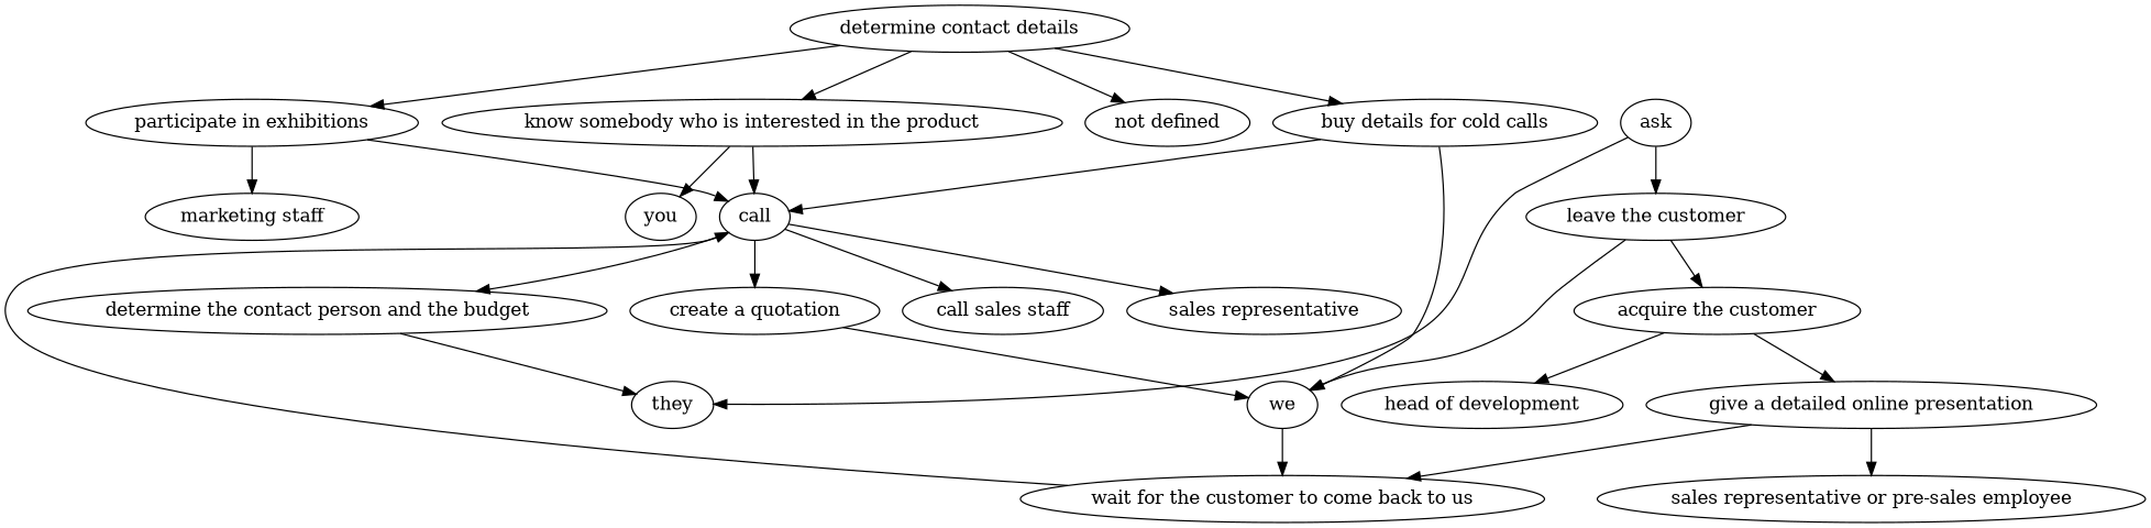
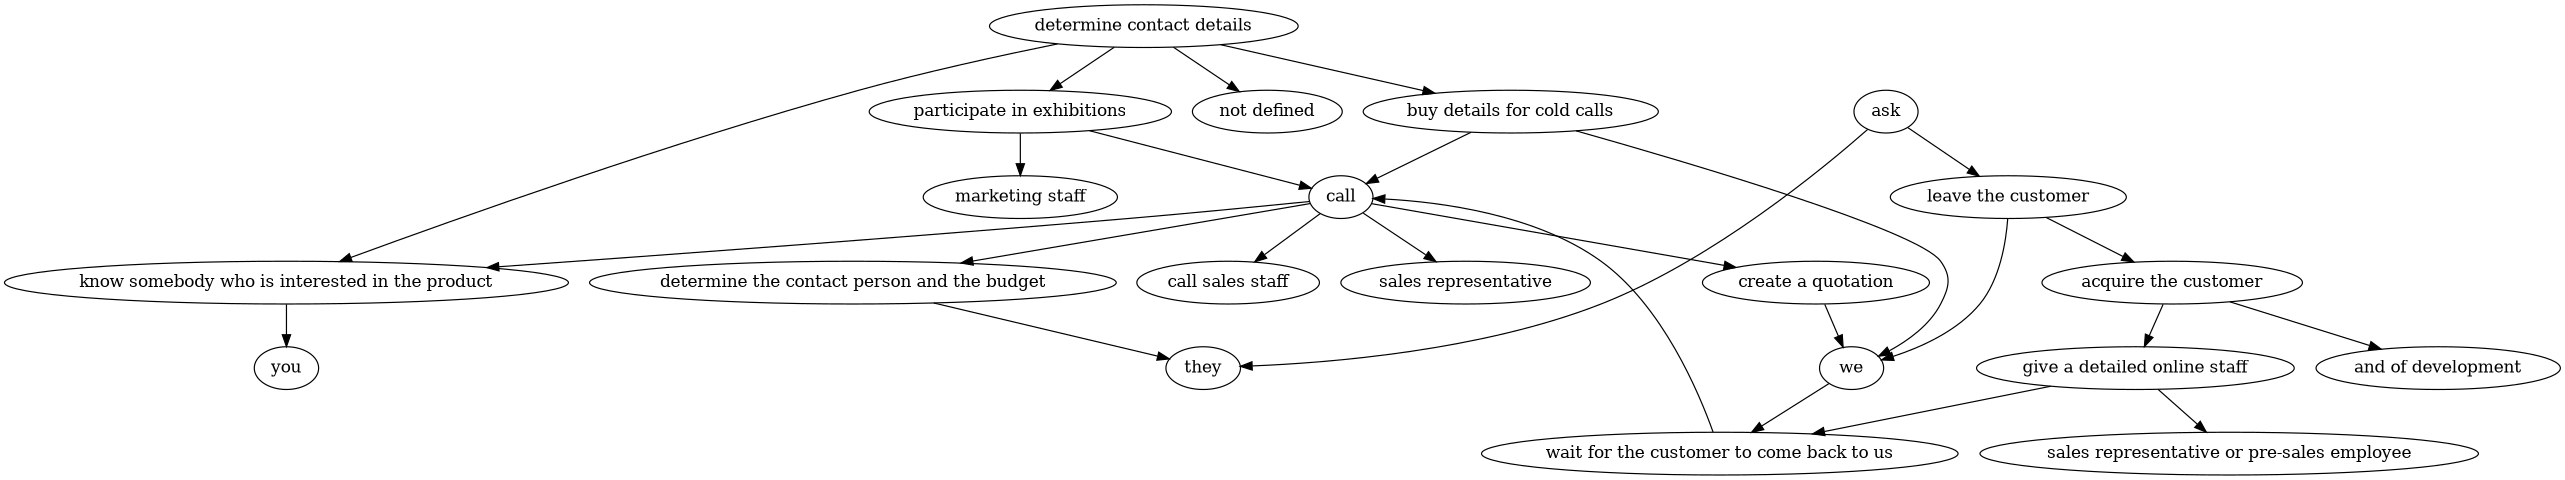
  strict digraph {
    edge [attrs="{'type': 'flow', 'label': 'flow'}"]
    "determine contact details" [attrs="{'type': 'Activity', 'label': 'determine contact details'}"]
    "buy details for cold calls" [attrs="{'type': 'Activity', 'label': 'buy details for cold calls'}"]
    "participate in exhibitions" [attrs="{'type': 'Activity', 'label': 'participate in exhibitions'}"]
    "know somebody who is interested in the product" [attrs="{'type': 'Activity', 'label': 'know somebody who is interested in the product'}"]
    "not defined" [attrs="{'type': 'Actor', 'label': 'not defined'}"]
    call [attrs="{'type': 'Activity', 'label': 'call'}"]
    we [attrs="{'type': 'Actor', 'label': 'we'}"]
    "marketing staff" [attrs="{'type': 'Actor', 'label': 'marketing staff'}"]
    you [attrs="{'type': 'Actor', 'label': 'you'}"]
    "determine the contact person and the budget" [attrs="{'type': 'Activity', 'label': 'determine the contact person and the budget'}"]
    "create a quotation" [attrs="{'type': 'Activity', 'label': 'create a quotation'}"]
    n12 [attrs="{'type': 'Actor', 'label': 'call center staff'}" label="call sales staff"]
    "sales representative" [attrs="{'type': 'Actor', 'label': 'sales representative'}"]
    "wait for the customer to come back to us" [attrs="{'type': 'Activity', 'label': 'wait for the customer to come back to us'}"]
    they [attrs="{'type': 'Actor', 'label': 'they'}"]
    ask [attrs="{'type': 'Activity', 'label': 'ask'}"]
    "leave the customer" [attrs="{'type': 'Activity', 'label': 'leave the customer'}"]
    "acquire the customer" [attrs="{'type': 'Activity', 'label': 'acquire the customer'}"]
-   "give a detailed online presentation" [attrs="{'type': 'Activity', 'label': 'give a detailed online presentation'}"]
-   "head of development" [attrs="{'type': 'Actor', 'label': 'head of development'}"]
+   "give a detailed online presentation" [attrs="{'type': 'Activity', 'label': 'give a detailed online presentation'}" label="give a detailed online staff"]
+   "head of development" [attrs="{'type': 'Actor', 'label': 'head of development'}" label="and of development"]
    "sales representative or pre-sales employee" [attrs="{'type': 'Actor', 'label': 'sales representative or pre-sales employee'}"]
    "determine contact details" -> "buy details for cold calls"
    "determine contact details" -> "participate in exhibitions"
    "determine contact details" -> "know somebody who is interested in the product"
    "determine contact details" -> "not defined" [attrs="{'type': 'actor performer', 'label': 'actor performer'}"]
    "buy details for cold calls" -> call
    "buy details for cold calls" -> we [attrs="{'type': 'actor performer', 'label': 'actor performer'}"]
    "participate in exhibitions" -> call
    "participate in exhibitions" -> "marketing staff" [attrs="{'type': 'actor performer', 'label': 'actor performer'}"]
-   "know somebody who is interested in the product" -> call
+   call -> "know somebody who is interested in the product"
    "know somebody who is interested in the product" -> you [attrs="{'type': 'actor performer', 'label': 'actor performer'}"]
    call -> "determine the contact person and the budget"
    call -> "create a quotation"
    call -> n12 [attrs="{'type': 'actor performer', 'label': 'actor performer'}"]
    call -> "sales representative" [attrs="{'type': 'actor performer', 'label': 'actor performer'}"]
    we -> "wait for the customer to come back to us" [attrs="{'type': 'actor performer', 'label': 'actor performer'}"]
    "determine the contact person and the budget" -> they [attrs="{'type': 'actor performer', 'label': 'actor performer'}"]
    "create a quotation" -> we [attrs="{'type': 'actor performer', 'label': 'actor performer'}"]
    "wait for the customer to come back to us" -> call
    ask -> they [attrs="{'type': 'actor performer', 'label': 'actor performer'}"]
    ask -> "leave the customer"
    "leave the customer" -> we [attrs="{'type': 'actor performer', 'label': 'actor performer'}"]
    "leave the customer" -> "acquire the customer"
    "acquire the customer" -> "give a detailed online presentation"
    "acquire the customer" -> "head of development" [attrs="{'type': 'actor performer', 'label': 'actor performer'}"]
    "give a detailed online presentation" -> "wait for the customer to come back to us"
    "give a detailed online presentation" -> "sales representative or pre-sales employee" [attrs="{'type': 'actor performer', 'label': 'actor performer'}"]
  }
